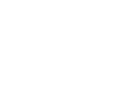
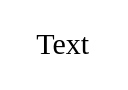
  <mxCell id="0" />
  <mxCell id="1" parent="0" />
+ <mxCell id="2" value="Text" style="text;html=1;align=center;verticalAlign=middle;whiteSpace=wrap;rounded=0;fontFamily=Times New Roman;fontSize=24;" vertex="1" parent="1"><mxGeometry x="20" y="20" width="60" height="30" as="geometry" /></mxCell>
